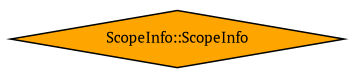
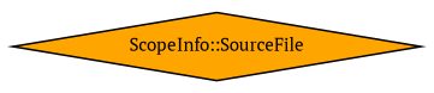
  digraph {
    rankdir=LR
    fontname="PT Serif"
-   n1 [color=black fillcolor=orange fontname="PT Serif" fontsize=10 height=0.2 label="ScopeInfo::ScopeInfo" shape=diamond style=filled width=0.4]
+   n1 [color=black fillcolor=orange fontname="PT Serif" fontsize=10 height=0.2 label="ScopeInfo::SourceFile" shape=diamond style=filled width=0.4]
  }
